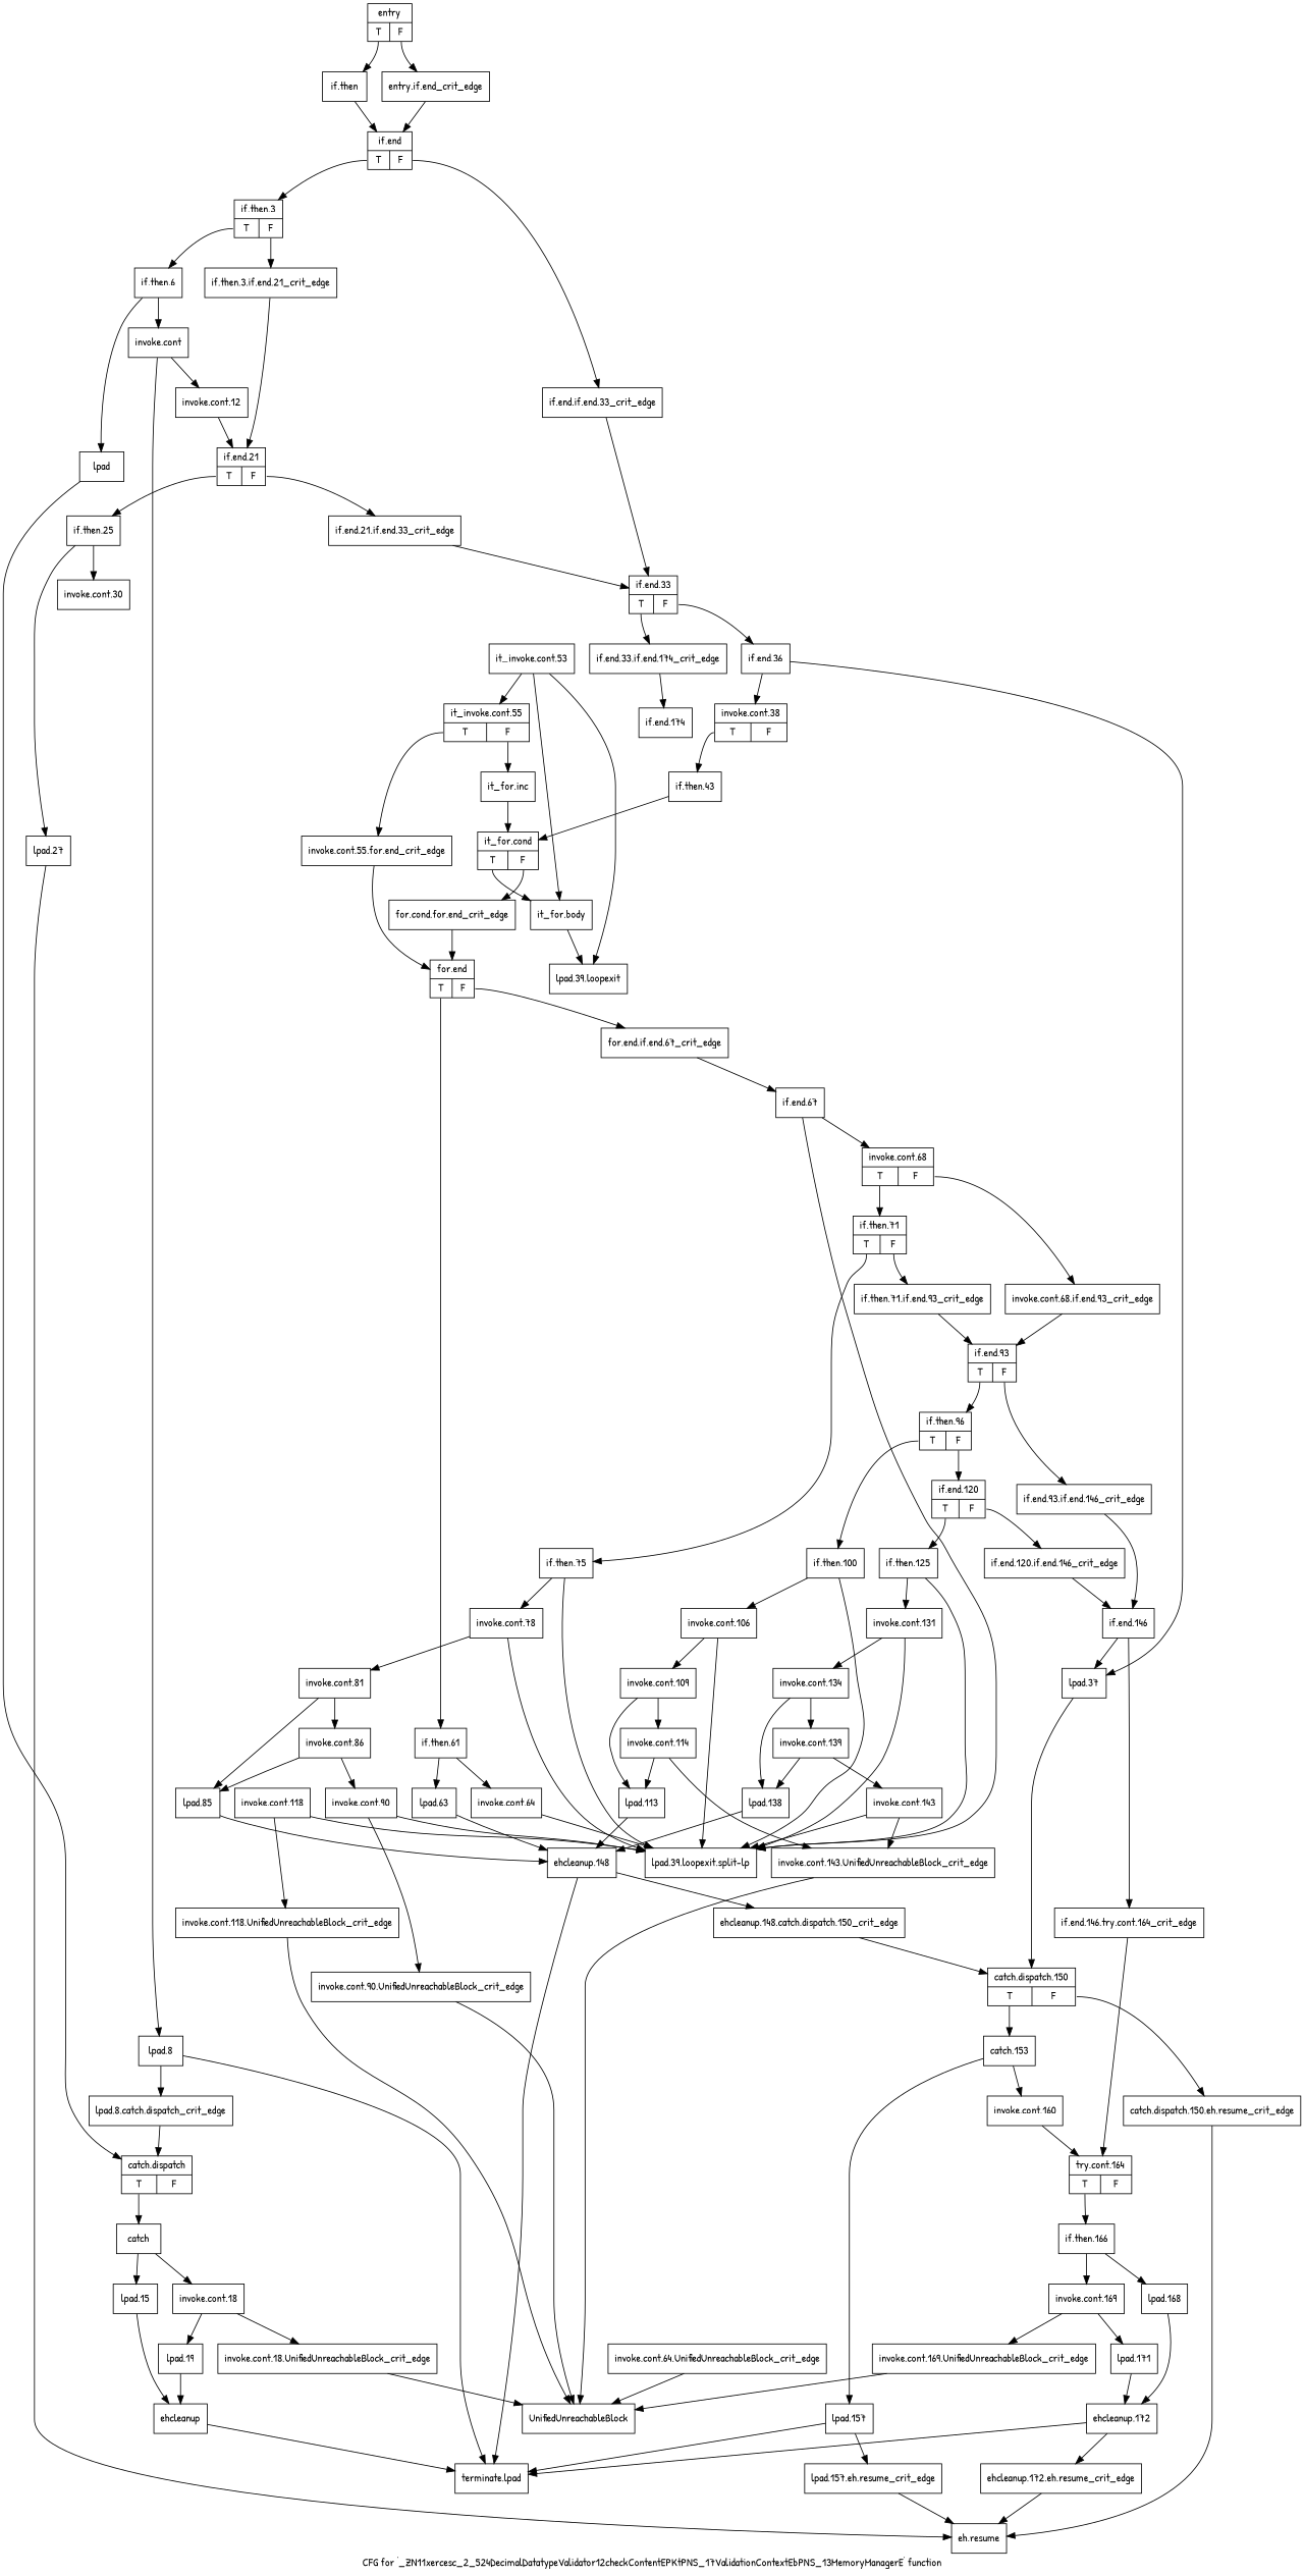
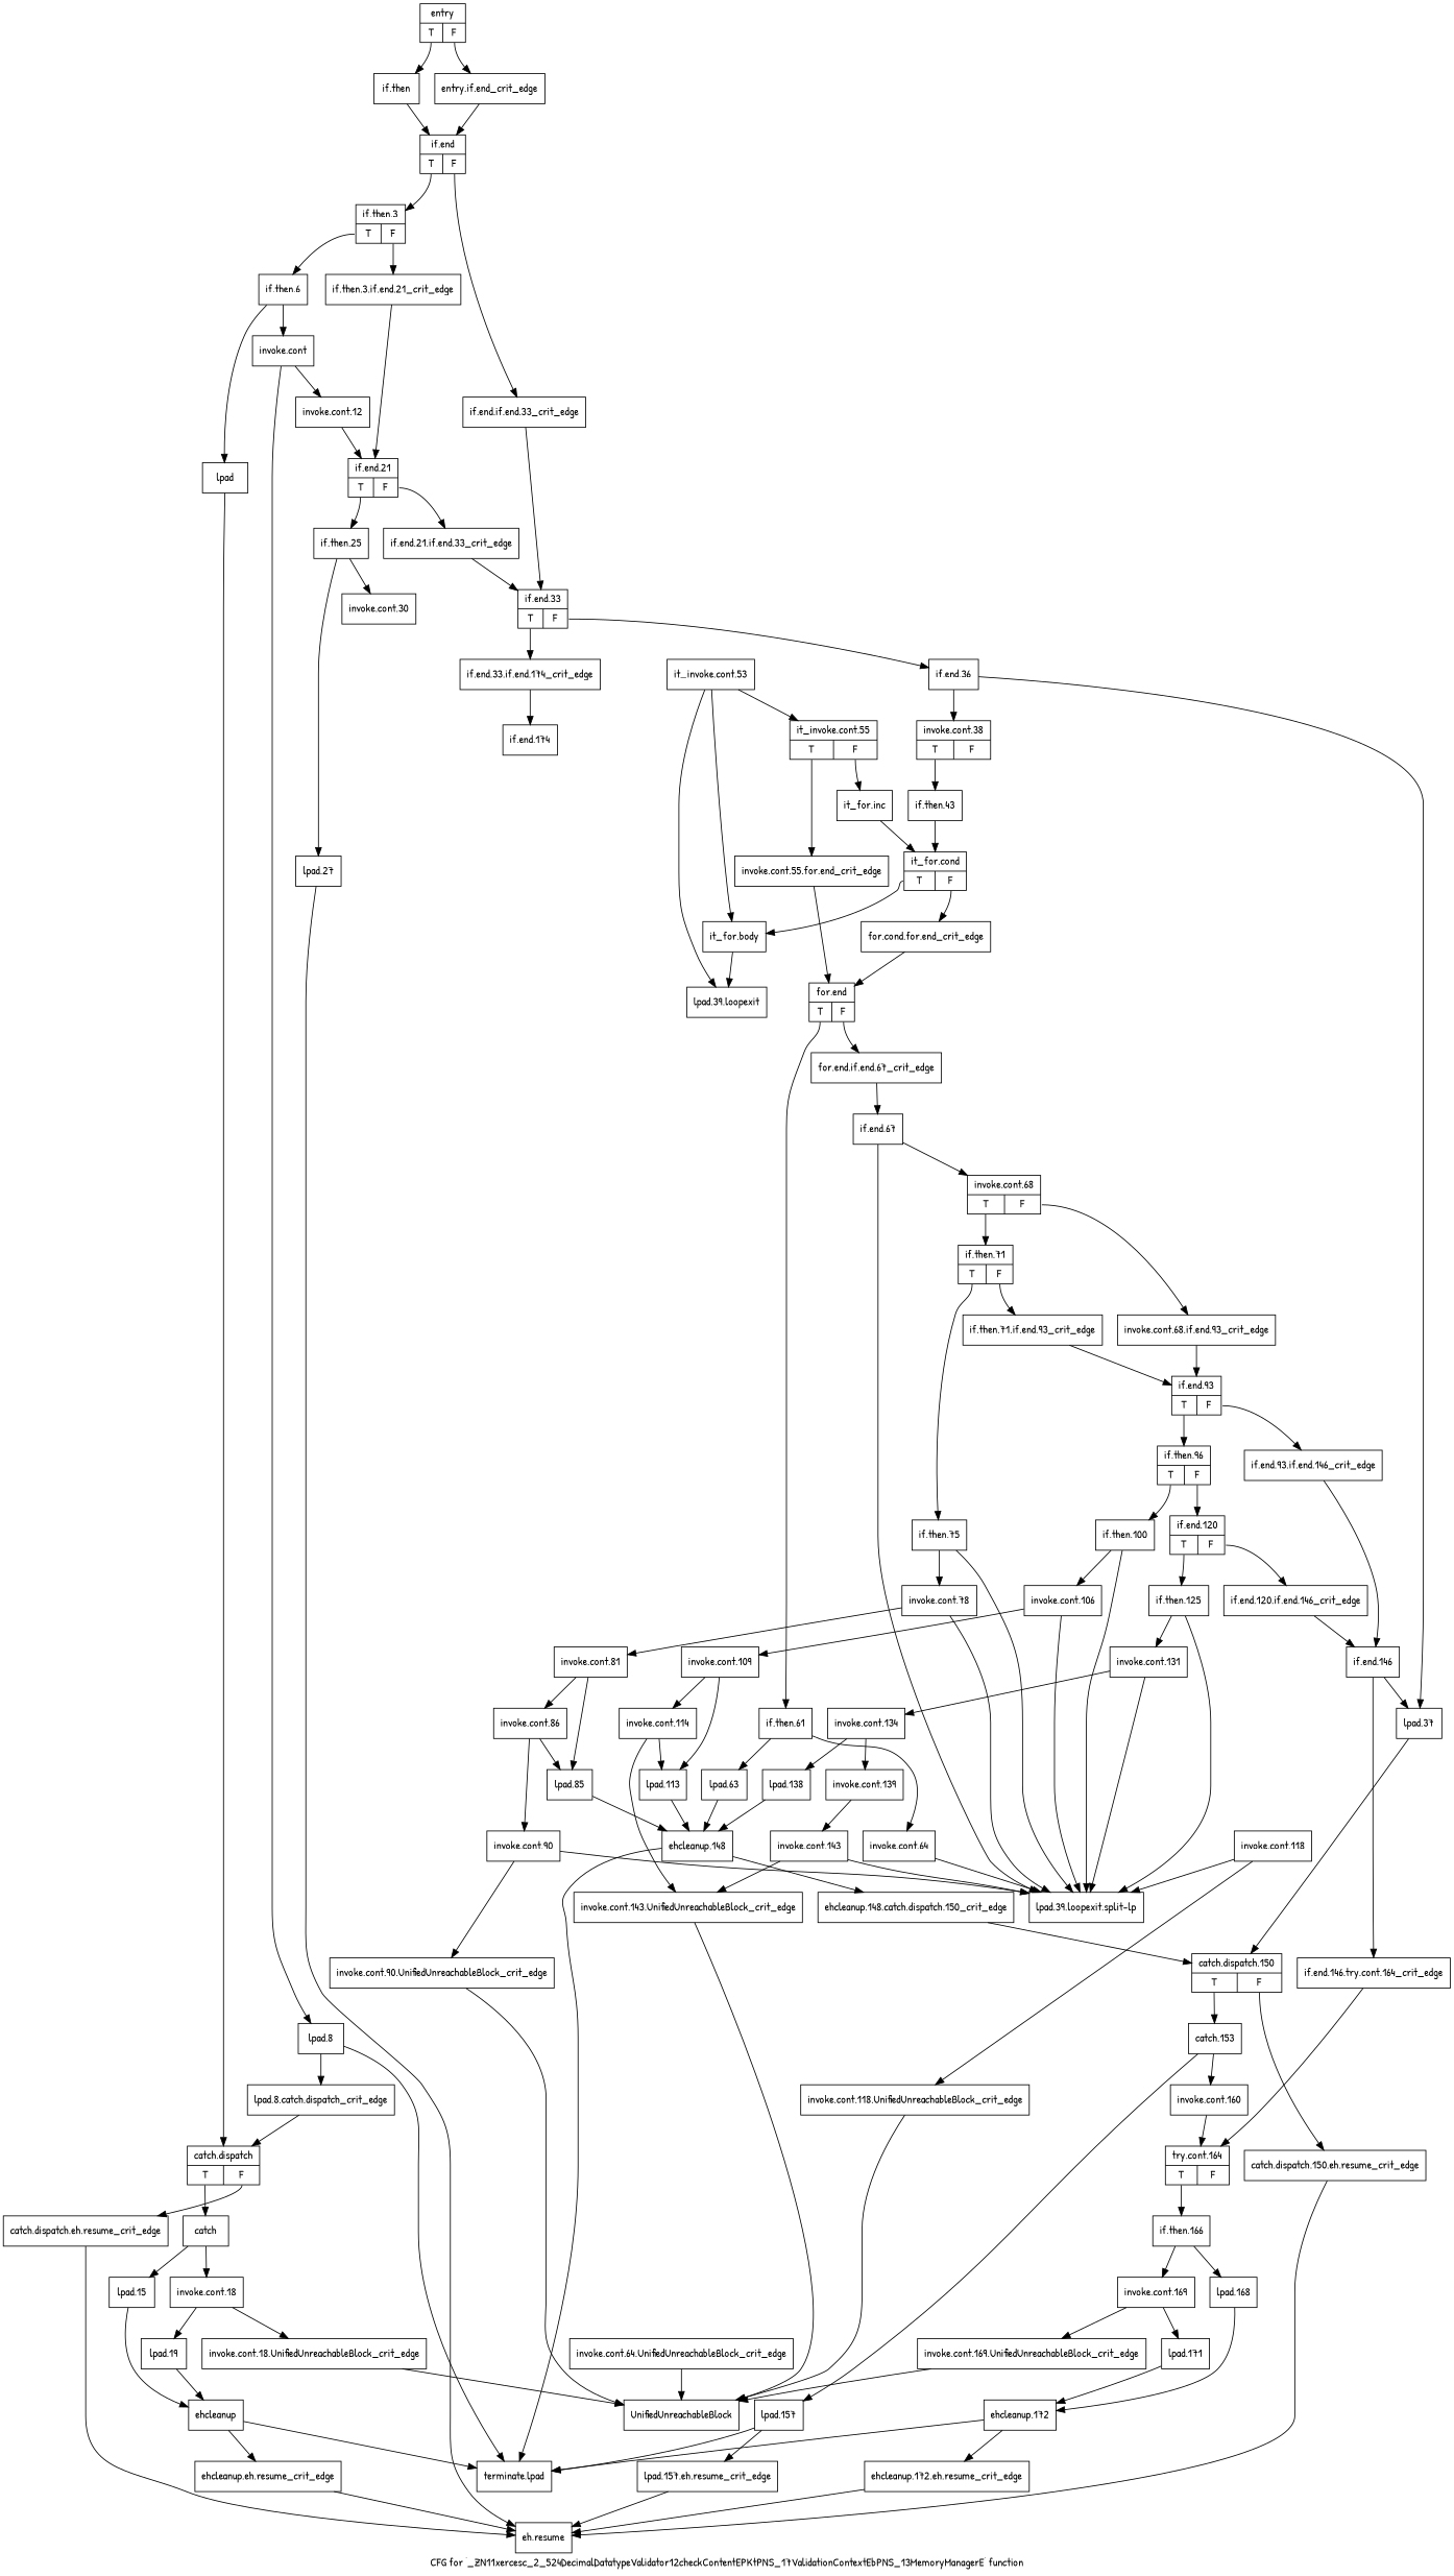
  digraph {
    fontname="Patrick Hand"
    label="CFG for '_ZN11xercesc_2_524DecimalDatatypeValidator12checkContentEPKtPNS_17ValidationContextEbPNS_13MemoryManagerE' function"
    node [fontname="Patrick Hand" shape=record]
    edge [fontname="Patrick Hand"]
    n1 [label="{entry|{<s0>T|<s1>F}}"]
    n2 [label="{if.then}"]
    n3 [label="{entry.if.end_crit_edge}"]
    n4 [label="{if.end|{<s0>T|<s1>F}}"]
    n5 [label="{if.then.3|{<s0>T|<s1>F}}"]
    n6 [label="{if.end.if.end.33_crit_edge}"]
    n7 [label="{if.then.6}"]
    n8 [label="{if.then.3.if.end.21_crit_edge}"]
    n9 [label="{if.end.33|{<s0>T|<s1>F}}"]
    n10 [label="{invoke.cont}"]
    n11 [label="{lpad}"]
    n12 [label="{if.end.21|{<s0>T|<s1>F}}"]
    n13 [label="{if.end.33.if.end.174_crit_edge}"]
    n14 [label="{if.end.36}"]
    n15 [label="{if.end.174}"]
    n16 [label="{invoke.cont.38|{<s0>T|<s1>F}}"]
    n17 [label="{lpad.37}"]
    n18 [label="{invoke.cont.12}"]
    n19 [label="{lpad.8}"]
    n20 [label="{catch.dispatch|{<s0>T|<s1>F}}"]
    n21 [label="{if.then.25}"]
    n22 [label="{if.end.21.if.end.33_crit_edge}"]
    n23 [label="{invoke.cont.30}"]
    n24 [label="{lpad.27}"]
    n25 [label="{lpad.8.catch.dispatch_crit_edge}"]
    n26 [label="{terminate.lpad}"]
    n27 [label="{catch}"]
+   n28 [label="{catch.dispatch.eh.resume_crit_edge}"]
    n29 [label="{invoke.cont.18}"]
    n30 [label="{lpad.15}"]
    n31 [label="{eh.resume}"]
    n32 [label="{invoke.cont.18.UnifiedUnreachableBlock_crit_edge}"]
    n33 [label="{lpad.19}"]
    n34 [label="{ehcleanup}"]
    n35 [label="{UnifiedUnreachableBlock}"]
+   n36 [label="{ehcleanup.eh.resume_crit_edge}"]
    n37 [label="{if.then.43}"]
    n38 [label="{catch.dispatch.150|{<s0>T|<s1>F}}"]
    n39 [label="{it_for.cond|{<s0>T|<s1>F}}"]
    n40 [label="{catch.153}"]
    n41 [label="{catch.dispatch.150.eh.resume_crit_edge}"]
    n42 [label="{it_for.body}"]
    n43 [label="{for.cond.for.end_crit_edge}"]
    n44 [label="{if.end.67}"]
    n45 [label="{lpad.39.loopexit.split-lp}"]
    n46 [label="{invoke.cont.68|{<s0>T|<s1>F}}"]
    n47 [label="{if.then.71|{<s0>T|<s1>F}}"]
    n48 [label="{invoke.cont.68.if.end.93_crit_edge}"]
    n49 [label="{lpad.39.loopexit}"]
    n50 [label="{for.end|{<s0>T|<s1>F}}"]
    n51 [label="{it_invoke.cont.53}"]
    n52 [label="{it_invoke.cont.55|{<s0>T|<s1>F}}"]
    n53 [label="{if.then.61}"]
    n54 [label="{for.end.if.end.67_crit_edge}"]
    n55 [label="{invoke.cont.64}"]
    n56 [label="{lpad.63}"]
    n57 [label="{invoke.cont.55.for.end_crit_edge}"]
    n58 [label="{it_for.inc}"]
    n59 [label="{invoke.cont.160}"]
    n60 [label="{lpad.157}"]
    n61 [label="{ehcleanup.148}"]
    n62 [label="{ehcleanup.148.catch.dispatch.150_crit_edge}"]
    n63 [label="{invoke.cont.64.UnifiedUnreachableBlock_crit_edge}"]
    n64 [label="{if.then.75}"]
    n65 [label="{if.then.71.if.end.93_crit_edge}"]
    n66 [label="{if.end.93|{<s0>T|<s1>F}}"]
    n67 [label="{invoke.cont.78}"]
    n68 [label="{if.then.96|{<s0>T|<s1>F}}"]
    n69 [label="{if.end.93.if.end.146_crit_edge}"]
    n70 [label="{if.then.100}"]
    n71 [label="{if.end.120|{<s0>T|<s1>F}}"]
    n72 [label="{if.end.146}"]
    n73 [label="{invoke.cont.81}"]
    n74 [label="{invoke.cont.86}"]
    n75 [label="{lpad.85}"]
    n76 [label="{invoke.cont.90}"]
    n77 [label="{invoke.cont.90.UnifiedUnreachableBlock_crit_edge}"]
    n78 [label="{invoke.cont.106}"]
    n79 [label="{if.then.125}"]
    n80 [label="{if.end.120.if.end.146_crit_edge}"]
    n81 [label="{if.end.146.try.cont.164_crit_edge}"]
    n82 [label="{try.cont.164|{<s0>T|<s1>F}}"]
    n83 [label="{invoke.cont.109}"]
    n84 [label="{invoke.cont.131}"]
    n85 [label="{invoke.cont.114}"]
    n86 [label="{lpad.113}"]
    n87 [label="{invoke.cont.143.UnifiedUnreachableBlock_crit_edge}"]
    n88 [label="{invoke.cont.118}"]
    n89 [label="{invoke.cont.118.UnifiedUnreachableBlock_crit_edge}"]
    n90 [label="{invoke.cont.134}"]
    n91 [label="{invoke.cont.139}"]
    n92 [label="{lpad.138}"]
    n93 [label="{invoke.cont.143}"]
    n94 [label="{if.then.166}"]
    n95 [label="{invoke.cont.169}"]
    n96 [label="{lpad.168}"]
    n97 [label="{lpad.157.eh.resume_crit_edge}"]
    n98 [label="{invoke.cont.169.UnifiedUnreachableBlock_crit_edge}"]
    n99 [label="{lpad.171}"]
    n100 [label="{ehcleanup.172}"]
    n101 [label="{ehcleanup.172.eh.resume_crit_edge}"]
    n1 -> n2 [tailport=s0]
    n1 -> n3 [tailport=s1]
    n2 -> n4
    n3 -> n4
    n4 -> n5 [tailport=s0]
    n4 -> n6 [tailport=s1]
    n5 -> n7 [tailport=s0]
    n5 -> n8 [tailport=s1]
    n6 -> n9
    n7 -> n10
    n7 -> n11
    n8 -> n12
    n9 -> n13 [tailport=s0]
    n9 -> n14 [tailport=s1]
    n10 -> n18
    n10 -> n19
    n11 -> n20
    n12 -> n21 [tailport=s0]
    n12 -> n22 [tailport=s1]
    n13 -> n15
    n14 -> n16
    n14 -> n17
    n16 -> n37 [tailport=s0]
    n17 -> n38
    n18 -> n12
    n19 -> n25
    n19 -> n26
    n20 -> n27 [tailport=s0]
+   n20 -> n28 [tailport=s1]
    n21 -> n23
    n21 -> n24
    n22 -> n9
    n24 -> n31
    n25 -> n20
    n27 -> n29
    n27 -> n30
+   n28 -> n31
    n29 -> n32
    n29 -> n33
    n30 -> n34
    n32 -> n35
    n33 -> n34
    n34 -> n26
+   n34 -> n36
+   n36 -> n31
    n37 -> n39
    n38 -> n40 [tailport=s0]
    n38 -> n41 [tailport=s1]
    n39 -> n42 [tailport=s0]
    n39 -> n43 [tailport=s1]
    n40 -> n59
    n40 -> n60
    n41 -> n31
    n42 -> n49
    n43 -> n50
    n44 -> n45
    n44 -> n46
    n46 -> n47 [tailport=s0]
    n46 -> n48 [tailport=s1]
    n47 -> n64 [tailport=s0]
    n47 -> n65 [tailport=s1]
    n48 -> n66
    n50 -> n53 [tailport=s0]
    n50 -> n54 [tailport=s1]
    n51 -> n42
    n51 -> n49
    n51 -> n52
    n52 -> n57 [tailport=s0]
    n52 -> n58 [tailport=s1]
    n53 -> n55
    n53 -> n56
    n54 -> n44
    n55 -> n45
    n56 -> n61
    n57 -> n50
    n58 -> n39
    n59 -> n82
    n60 -> n26
    n60 -> n97
    n61 -> n26
    n61 -> n62
    n62 -> n38
    n63 -> n35
    n64 -> n45
    n64 -> n67
    n65 -> n66
    n66 -> n68 [tailport=s0]
    n66 -> n69 [tailport=s1]
    n67 -> n45
    n67 -> n73
    n68 -> n70 [tailport=s0]
    n68 -> n71 [tailport=s1]
    n69 -> n72
    n70 -> n45
    n70 -> n78
    n71 -> n79 [tailport=s0]
    n71 -> n80 [tailport=s1]
    n72 -> n17
    n72 -> n81
    n73 -> n74
    n73 -> n75
    n74 -> n75
    n74 -> n76
    n75 -> n61
    n76 -> n45
    n76 -> n77
    n77 -> n35
    n78 -> n45
    n78 -> n83
    n79 -> n45
    n79 -> n84
    n80 -> n72
    n81 -> n82
    n82 -> n94 [tailport=s0]
    n83 -> n85
    n83 -> n86
    n84 -> n45
    n84 -> n90
    n85 -> n86
    n85 -> n87
    n86 -> n61
    n87 -> n35
    n88 -> n45
    n88 -> n89
    n89 -> n35
    n90 -> n91
    n90 -> n92
-   n91 -> n92
    n91 -> n93
    n92 -> n61
    n93 -> n45
    n93 -> n87
    n94 -> n95
    n94 -> n96
    n95 -> n98
    n95 -> n99
    n96 -> n100
    n97 -> n31
    n98 -> n35
    n99 -> n100
    n100 -> n26
    n100 -> n101
    n101 -> n31
  }
